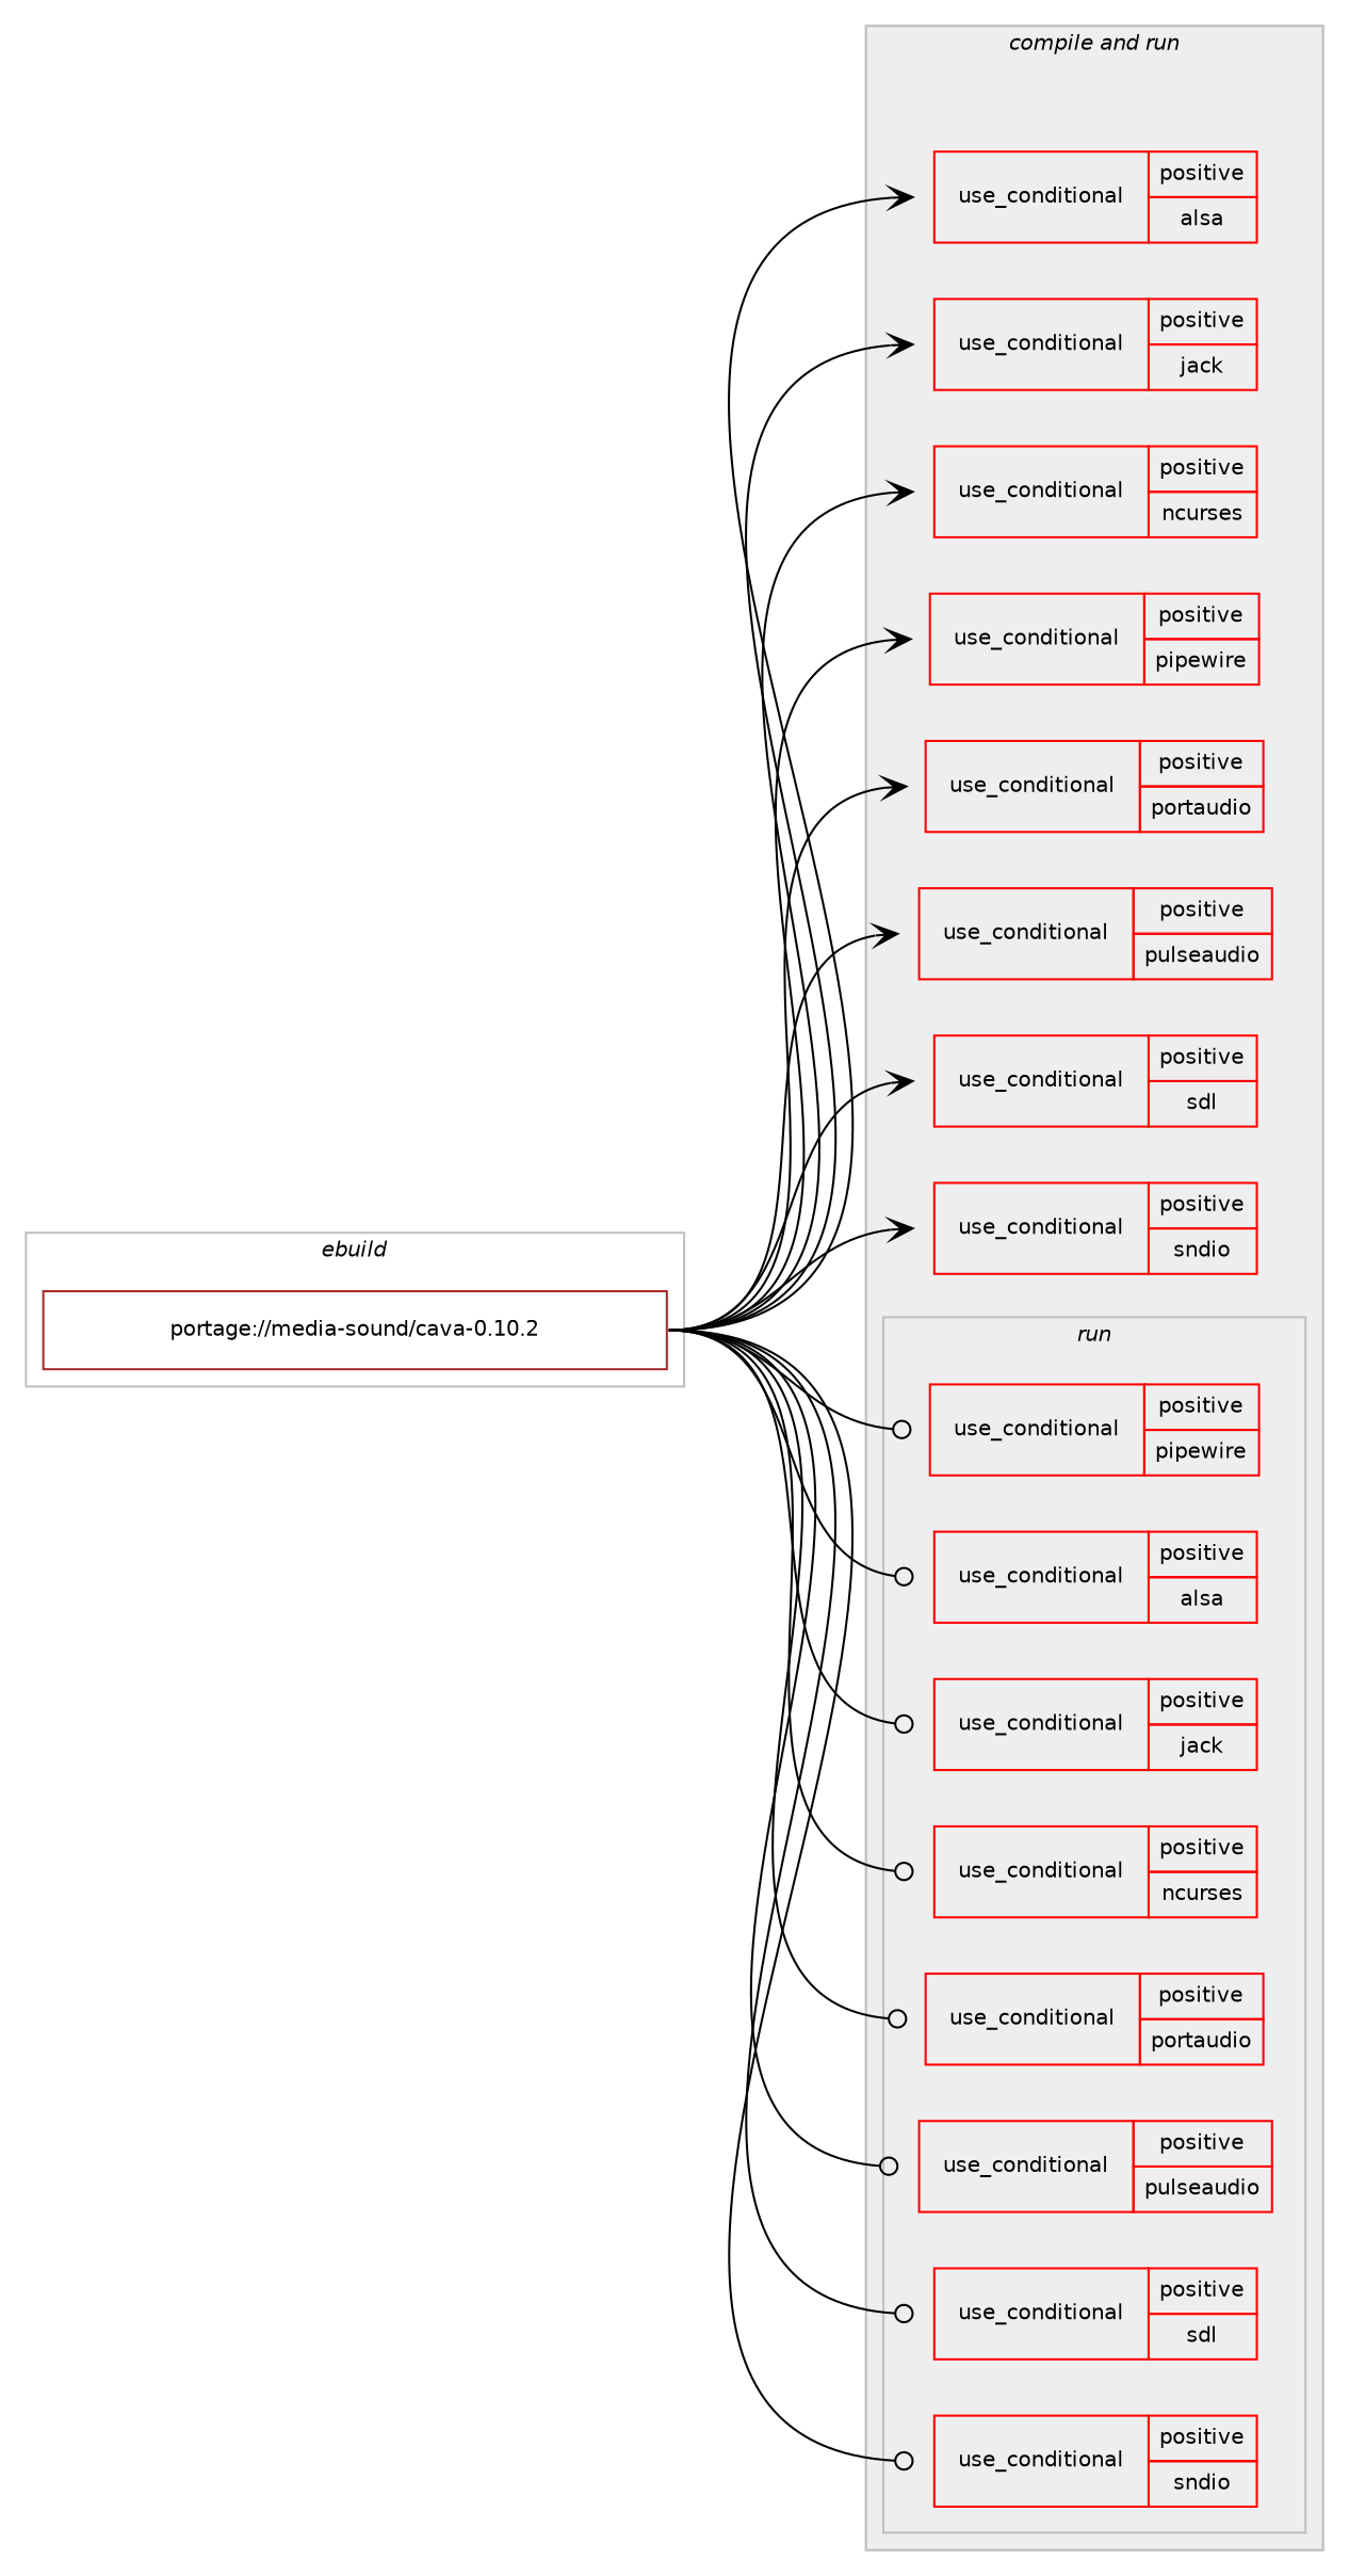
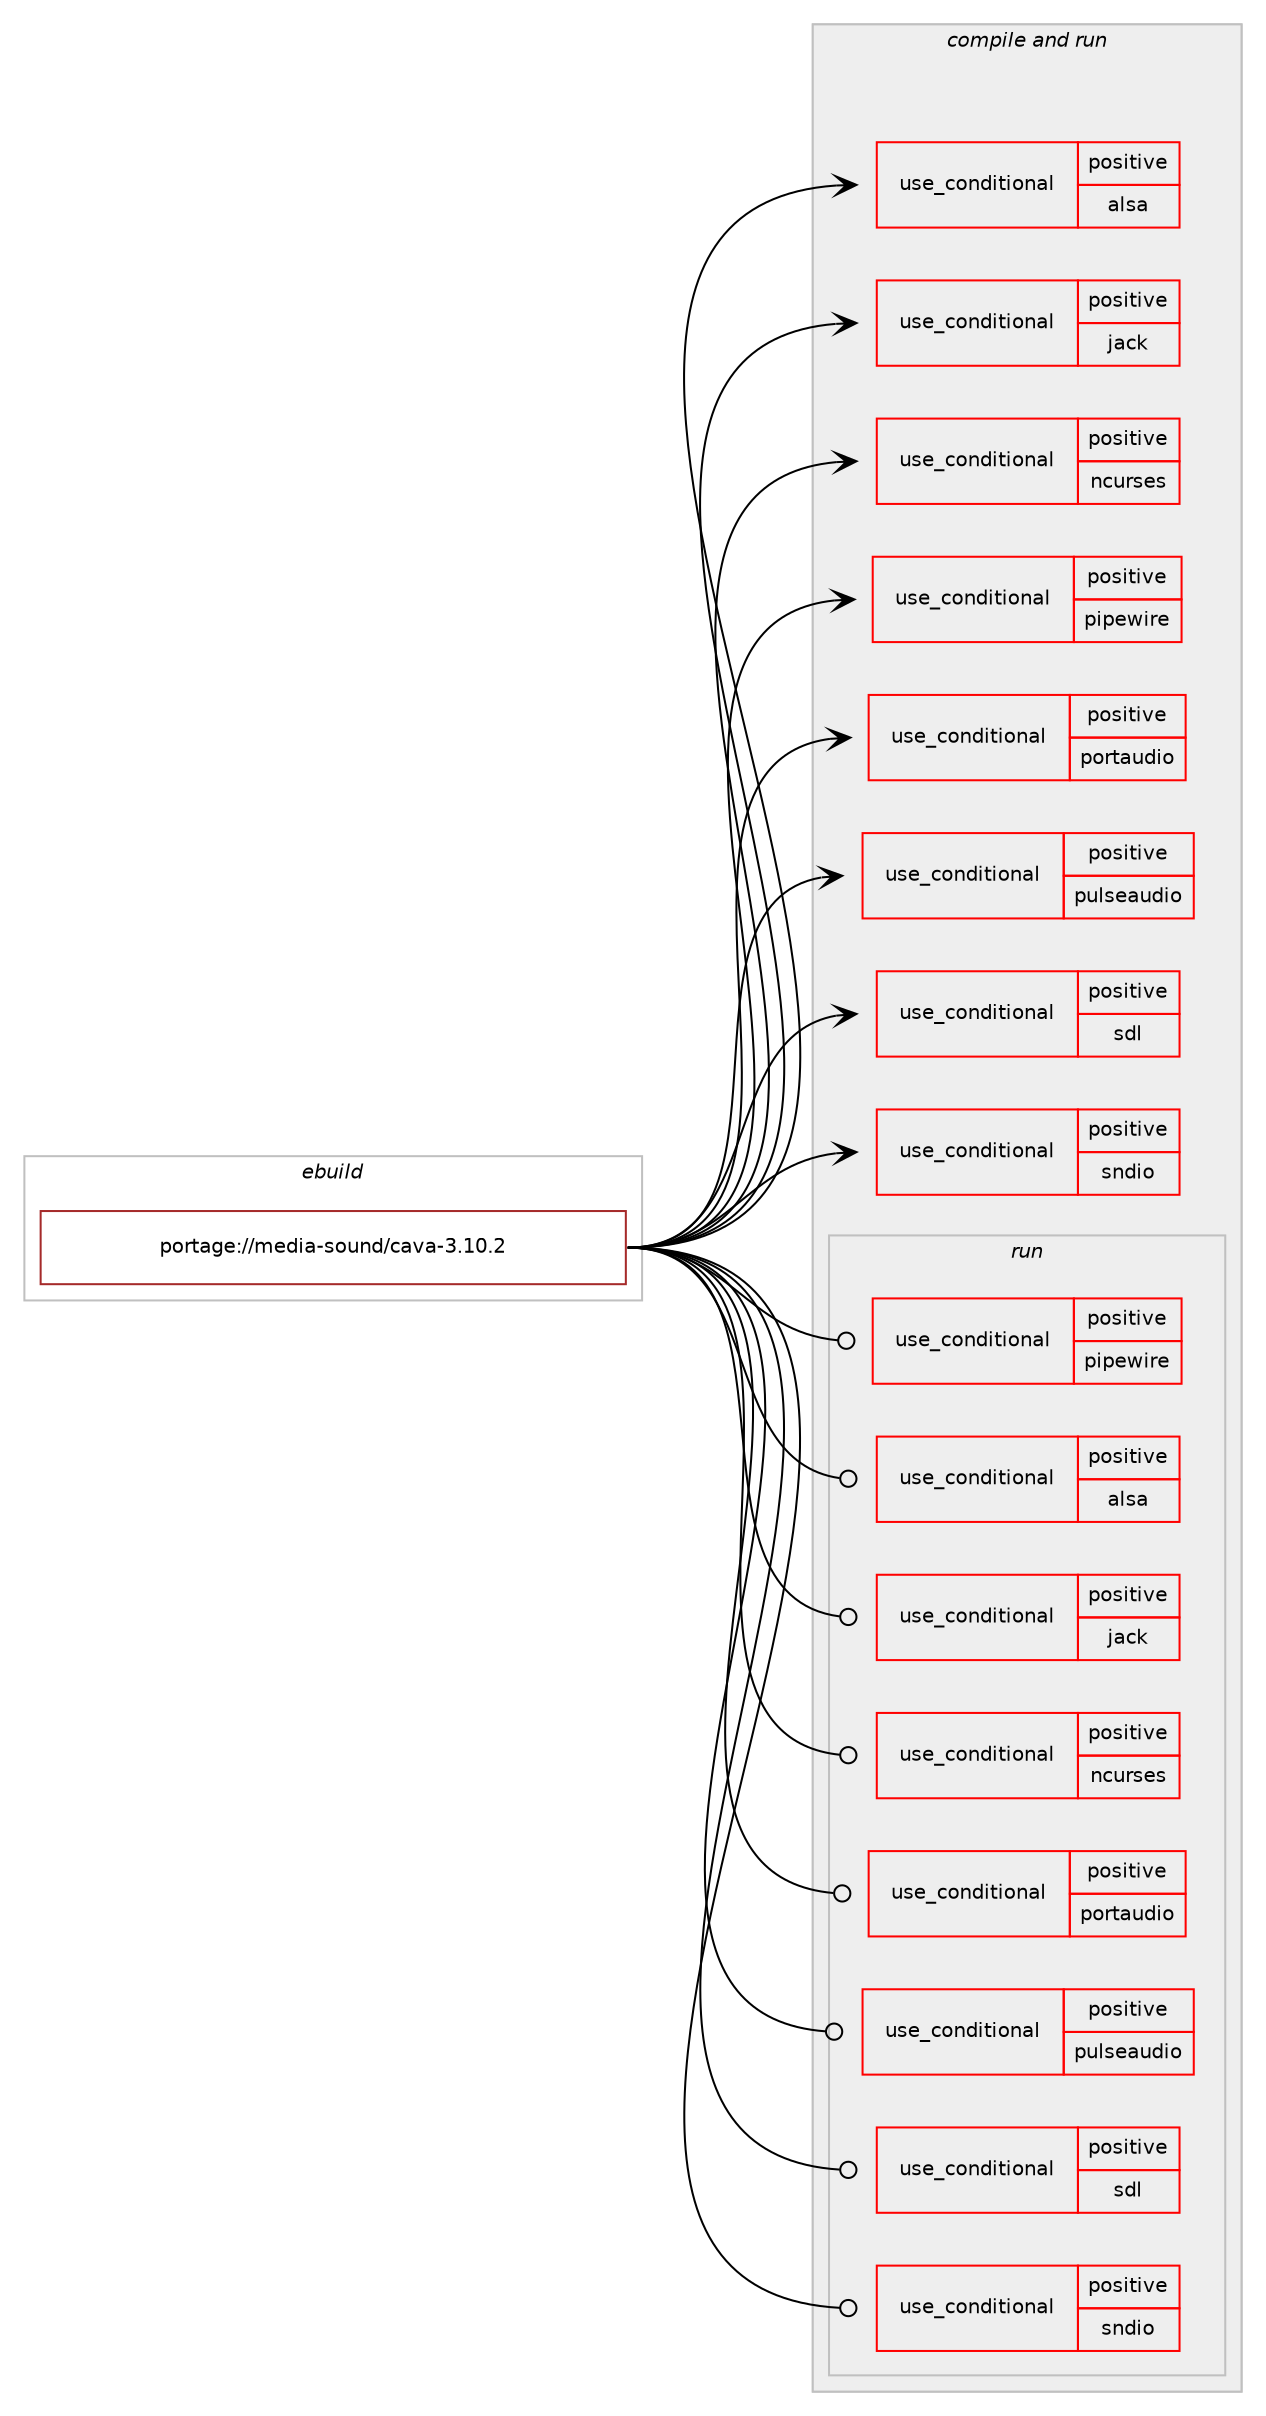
  digraph {
    compound=true
    concentrate=true
    fontname=Helvetica
    fontsize=10
    newrank=true
    rankdir=LR
    ranksep=1.5
    node [color=red fontname=Helvetica fontsize=10 shape=none]
    edge [arrowhead=vee headport=w style=solid tailport=e weight=20]
-   n1 [color=brown label="portage://media-sound/cava-0.10.2" width=4 shape=box]
+   n1 [color=brown label="portage://media-sound/cava-3.10.2" width=4 shape=box]
    n2 [label=<<TABLE BORDER="0" CELLBORDER="1" CELLSPACING="0" CELLPADDING="4"><TR><TD ROWSPAN="3" CELLPADDING="10">use_conditional</TD></TR><TR><TD>positive</TD></TR><TR><TD>alsa</TD></TR></TABLE>>]
    n3 [label=<<TABLE BORDER="0" CELLBORDER="1" CELLSPACING="0" CELLPADDING="4"><TR><TD ROWSPAN="3" CELLPADDING="10">use_conditional</TD></TR><TR><TD>positive</TD></TR><TR><TD>jack</TD></TR></TABLE>>]
    n4 [label=<<TABLE BORDER="0" CELLBORDER="1" CELLSPACING="0" CELLPADDING="4"><TR><TD ROWSPAN="3" CELLPADDING="10">use_conditional</TD></TR><TR><TD>positive</TD></TR><TR><TD>ncurses</TD></TR></TABLE>>]
    n5 [label=<<TABLE BORDER="0" CELLBORDER="1" CELLSPACING="0" CELLPADDING="4"><TR><TD ROWSPAN="3" CELLPADDING="10">use_conditional</TD></TR><TR><TD>positive</TD></TR><TR><TD>pipewire</TD></TR></TABLE>>]
    n6 [label=<<TABLE BORDER="0" CELLBORDER="1" CELLSPACING="0" CELLPADDING="4"><TR><TD ROWSPAN="3" CELLPADDING="10">use_conditional</TD></TR><TR><TD>positive</TD></TR><TR><TD>portaudio</TD></TR></TABLE>>]
    n7 [label=<<TABLE BORDER="0" CELLBORDER="1" CELLSPACING="0" CELLPADDING="4"><TR><TD ROWSPAN="3" CELLPADDING="10">use_conditional</TD></TR><TR><TD>positive</TD></TR><TR><TD>pulseaudio</TD></TR></TABLE>>]
    n8 [label=<<TABLE BORDER="0" CELLBORDER="1" CELLSPACING="0" CELLPADDING="4"><TR><TD ROWSPAN="3" CELLPADDING="10">use_conditional</TD></TR><TR><TD>positive</TD></TR><TR><TD>sdl</TD></TR></TABLE>>]
    n9 [label=<<TABLE BORDER="0" CELLBORDER="1" CELLSPACING="0" CELLPADDING="4"><TR><TD ROWSPAN="3" CELLPADDING="10">use_conditional</TD></TR><TR><TD>positive</TD></TR><TR><TD>sndio</TD></TR></TABLE>>]
    n10 [label=<<TABLE BORDER="0" CELLBORDER="1" CELLSPACING="0" CELLPADDING="4"><TR><TD ROWSPAN="3" CELLPADDING="10">use_conditional</TD></TR><TR><TD>positive</TD></TR><TR><TD>pipewire</TD></TR></TABLE>>]
    n11 [label=<<TABLE BORDER="0" CELLBORDER="1" CELLSPACING="0" CELLPADDING="4"><TR><TD ROWSPAN="3" CELLPADDING="10">use_conditional</TD></TR><TR><TD>positive</TD></TR><TR><TD>alsa</TD></TR></TABLE>>]
    n12 [label=<<TABLE BORDER="0" CELLBORDER="1" CELLSPACING="0" CELLPADDING="4"><TR><TD ROWSPAN="3" CELLPADDING="10">use_conditional</TD></TR><TR><TD>positive</TD></TR><TR><TD>jack</TD></TR></TABLE>>]
    n13 [label=<<TABLE BORDER="0" CELLBORDER="1" CELLSPACING="0" CELLPADDING="4"><TR><TD ROWSPAN="3" CELLPADDING="10">use_conditional</TD></TR><TR><TD>positive</TD></TR><TR><TD>ncurses</TD></TR></TABLE>>]
    n14 [label=<<TABLE BORDER="0" CELLBORDER="1" CELLSPACING="0" CELLPADDING="4"><TR><TD ROWSPAN="3" CELLPADDING="10">use_conditional</TD></TR><TR><TD>positive</TD></TR><TR><TD>portaudio</TD></TR></TABLE>>]
    n15 [label=<<TABLE BORDER="0" CELLBORDER="1" CELLSPACING="0" CELLPADDING="4"><TR><TD ROWSPAN="3" CELLPADDING="10">use_conditional</TD></TR><TR><TD>positive</TD></TR><TR><TD>pulseaudio</TD></TR></TABLE>>]
    n16 [label=<<TABLE BORDER="0" CELLBORDER="1" CELLSPACING="0" CELLPADDING="4"><TR><TD ROWSPAN="3" CELLPADDING="10">use_conditional</TD></TR><TR><TD>positive</TD></TR><TR><TD>sdl</TD></TR></TABLE>>]
    n17 [label=<<TABLE BORDER="0" CELLBORDER="1" CELLSPACING="0" CELLPADDING="4"><TR><TD ROWSPAN="3" CELLPADDING="10">use_conditional</TD></TR><TR><TD>positive</TD></TR><TR><TD>sndio</TD></TR></TABLE>>]
    subgraph cluster_1 {
      color=gray
      label=<<i>ebuild</i>>
      rank=same
      n1
    }
    subgraph cluster_2 {
      color=gray
      label=<<i>dependencies</i>>
      subgraph cluster_3 {
        color=gray
        fillcolor="#eeeeee"
        label=<<i>compile</i>>
        style=filled
        subgraph sub_4 {
          color=gray
          fillcolor="#eeeeee"
          label=<<i>compile</i>>
          style=filled
          n2
        }
        subgraph sub_5 {
          color=gray
          fillcolor="#eeeeee"
          label=<<i>compile</i>>
          style=filled
          n3
        }
        subgraph sub_6 {
          color=gray
          fillcolor="#eeeeee"
          label=<<i>compile</i>>
          style=filled
          n4
        }
        subgraph sub_7 {
          color=gray
          fillcolor="#eeeeee"
          label=<<i>compile</i>>
          style=filled
          n5
        }
        subgraph sub_8 {
          color=gray
          fillcolor="#eeeeee"
          label=<<i>compile</i>>
          style=filled
          n6
        }
        subgraph sub_9 {
          color=gray
          fillcolor="#eeeeee"
          label=<<i>compile</i>>
          style=filled
          n7
        }
        subgraph sub_10 {
          color=gray
          fillcolor="#eeeeee"
          label=<<i>compile</i>>
          style=filled
          n8
        }
        subgraph sub_11 {
          color=gray
          fillcolor="#eeeeee"
          label=<<i>compile</i>>
          style=filled
          n9
        }
      }
      subgraph cluster_12 {
        color=gray
        fillcolor="#eeeeee"
        label=<<i>compile and run</i>>
        style=filled
      }
      subgraph cluster_13 {
        color=gray
        fillcolor="#eeeeee"
        label=<<i>run</i>>
        style=filled
        subgraph sub_14 {
          color=gray
          fillcolor="#eeeeee"
          label=<<i>run</i>>
          style=filled
          n10
        }
        subgraph sub_15 {
          color=gray
          fillcolor="#eeeeee"
          label=<<i>run</i>>
          style=filled
          n11
        }
        subgraph sub_16 {
          color=gray
          fillcolor="#eeeeee"
          label=<<i>run</i>>
          style=filled
          n12
        }
        subgraph sub_17 {
          color=gray
          fillcolor="#eeeeee"
          label=<<i>run</i>>
          style=filled
          n13
        }
        subgraph sub_18 {
          color=gray
          fillcolor="#eeeeee"
          label=<<i>run</i>>
          style=filled
          n14
        }
        subgraph sub_19 {
          color=gray
          fillcolor="#eeeeee"
          label=<<i>run</i>>
          style=filled
          n15
        }
        subgraph sub_20 {
          color=gray
          fillcolor="#eeeeee"
          label=<<i>run</i>>
          style=filled
          n16
        }
        subgraph sub_21 {
          color=gray
          fillcolor="#eeeeee"
          label=<<i>run</i>>
          style=filled
          n17
        }
      }
    }
    subgraph cluster_22 {
      color=gray
      label=<<i>candidates</i>>
      rank=same
    }
    n1 -> n2
    n1 -> n3
    n1 -> n4
    n1 -> n5
    n1 -> n6
    n1 -> n7
    n1 -> n8
    n1 -> n9
    n1 -> n10 [arrowhead=odot]
    n1 -> n11 [arrowhead=odot]
    n1 -> n12 [arrowhead=odot]
    n1 -> n13 [arrowhead=odot]
    n1 -> n14 [arrowhead=odot]
    n1 -> n15 [arrowhead=odot]
    n1 -> n16 [arrowhead=odot]
    n1 -> n17 [arrowhead=odot]
  }
